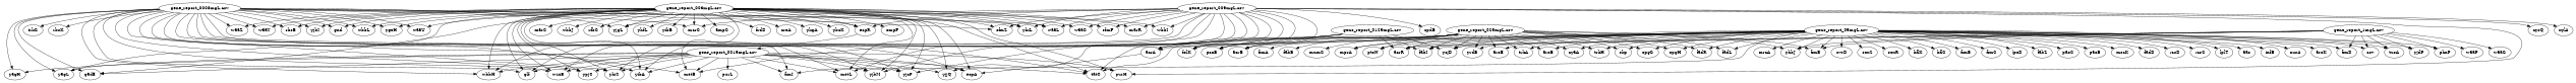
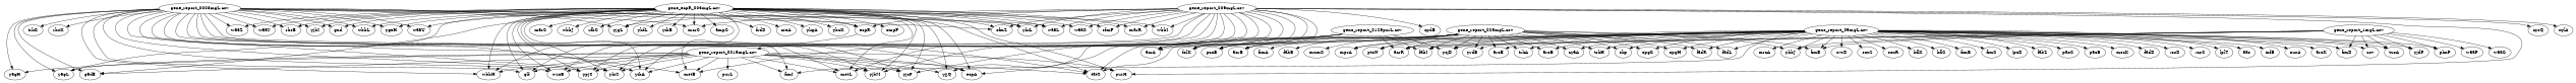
  digraph {
    n1 [label="gene_report_0008mgL.csv"]
    n2 [label=tatC]
    n3 [label=ecpA]
    n4 [label=ecpR]
    n5 [label=wbbH]
    n6 [label=glf]
    n7 [label=wzxB]
    n8 [label=ypjC]
    n9 [label=yhiS]
    n10 [label=yibA]
    n11 [label=metB]
    n12 [label=metL]
    n13 [label=yjbM]
    n14 [label=yjcF]
    n15 [label=yagL]
    n16 [label=gadE]
    n17 [label=yagH]
    n18 [label=fimI]
    n19 [label=sfmZ]
    n20 [label=yhiL]
    n21 [label=waaL]
    n22 [label=yjgL]
    n23 [label=mcrC]
    n24 [label=gnd]
    n25 [label=wbbL]
    n26 [label=ygeH]
    n27 [label=waaU]
    n28 [label=waaZ]
    n29 [label=waaY]
    n30 [label=rbsB]
    n31 [label=yjbI]
    n32 [label=trkG]
    n33 [label=rbsK]
    n34 [label="gene_report_0015mgL.csv"]
    n35 [label=purH]
    n36 [label=yjjQ]
    n37 [label=purL]
-   n38 [label="gene_report_003mgL.csv"]
+   n38 [label="gene_ecpR_003mgL.csv"]
    n39 [label=ykgA]
    n40 [label=sfmF]
    n41 [label=marR]
    n42 [label=wbbI]
    n43 [label=waaC]
    n44 [label=ybcK]
    n45 [label=ompF]
    n46 [label=marC]
    n47 [label=wbbJ]
    n48 [label=rfbC]
    n49 [label=yhfL]
    n50 [label=yibB]
    n51 [label=ampC]
    n52 [label=frdD]
    n53 [label=creA]
    n54 [label="gene_report_009mgL.csv"]
    n55 [label=xylA]
    n56 [label=cpdB]
    n57 [label=cysQ]
-   n58 [label="gene_report_0125mgL.csv"]
+   n58 [label="gene_report_0125purL.csv"]
    n59 [label=folK]
    n60 [label=pcnB]
    n61 [label=acrB]
    n62 [label=acrA]
    n63 [label=acrR]
    n64 [label=fabI]
    n65 [label=ycjD]
    n66 [label="gene_report_025mgL.csv"]
    n67 [label=yhbJ]
    n68 [label=fimE]
    n69 [label=skp]
    n70 [label=opgG]
    n71 [label=opgH]
    n72 [label=fadR]
    n73 [label=fadL]
    n74 [label=mprA]
    n75 [label=ptsN]
    n76 [label=yrdB]
    n77 [label=aroE]
    n78 [label=trkA]
    n79 [label=aroB]
    n80 [label=cyaA]
    n81 [label=trkH]
    n82 [label=fabB]
    n83 [label=mnmC]
    n84 [label=fimA]
    n85 [label="gene_report_05mgL.csv"]
    n86 [label=lpxD]
    n87 [label=fabZ]
    n88 [label=paoC]
    n89 [label=paoB]
    n90 [label=mscK]
    n91 [label=fadD]
    n92 [label=rcsD]
    n93 [label=rcsC]
    n94 [label=lplT]
    n95 [label=aas]
    n96 [label=infB]
    n97 [label=nusA]
    n98 [label=aroK]
    n99 [label=mrcA]
    n100 [label=csv]
    n101 [label=tusA]
    n102 [label=yjdP]
    n103 [label=phnP]
    n104 [label=fimD]
    n105 [label=uvrD]
    n106 [label=soxS]
    n107 [label=soxR]
    n108 [label=hflK]
    n109 [label=hflC]
    n110 [label=fimB]
    n111 [label=fimC]
    n112 [label="gene_report_1mgL.csv"]
    n113 [label=waaP]
    n114 [label=waaG]
    n1 -> n2
    n1 -> n3
    n1 -> n4
    n1 -> n5
    n1 -> n6
    n1 -> n7
    n1 -> n8
    n1 -> n9
    n1 -> n10
    n1 -> n11
    n1 -> n12
    n1 -> n13
    n1 -> n14
    n1 -> n15
    n1 -> n16
    n1 -> n17
    n1 -> n18
    n1 -> n19
    n1 -> n20
    n1 -> n21
    n1 -> n22
    n1 -> n23
    n1 -> n24
    n1 -> n25
    n1 -> n26
    n1 -> n27
    n1 -> n28
    n1 -> n29
    n1 -> n30
    n1 -> n31
    n1 -> n32
    n1 -> n33
    n4 -> n34
    n34 -> n2
    n34 -> n3
    n34 -> n5
    n34 -> n6
    n34 -> n7
    n34 -> n8
    n34 -> n9
    n34 -> n10
    n34 -> n11
    n34 -> n12
    n34 -> n13
    n34 -> n14
    n34 -> n15
    n34 -> n16
    n34 -> n17
    n34 -> n18
    n34 -> n35
    n34 -> n36
    n34 -> n37
    n38 -> n2
    n38 -> n3
    n38 -> n4
    n38 -> n5
    n38 -> n6
    n38 -> n7
    n38 -> n8
    n38 -> n9
    n38 -> n10
    n38 -> n11
    n38 -> n12
    n38 -> n13
    n38 -> n14
    n38 -> n15
    n38 -> n16
    n38 -> n19
    n38 -> n20
    n38 -> n21
    n38 -> n22
    n38 -> n23
    n38 -> n24
    n38 -> n25
    n38 -> n26
    n38 -> n27
    n38 -> n28
    n38 -> n29
    n38 -> n30
    n38 -> n31
    n38 -> n35
    n38 -> n36
    n38 -> n39
    n38 -> n40
    n38 -> n41
    n38 -> n42
    n38 -> n43
    n38 -> n44
    n38 -> n45
    n38 -> n46
    n38 -> n47
    n38 -> n48
    n38 -> n49
    n38 -> n50
    n38 -> n51
    n38 -> n52
    n38 -> n53
    n54 -> n2
-   n62 -> n3
+   n54 -> n3
    n54 -> n4
    n54 -> n5
    n54 -> n6
    n54 -> n7
+   n54 -> n8
    n54 -> n9
    n54 -> n10
    n54 -> n11
    n54 -> n12
    n54 -> n13
    n54 -> n14
    n54 -> n19
    n54 -> n20
    n54 -> n21
    n54 -> n22
    n54 -> n23
    n54 -> n35
    n54 -> n36
    n54 -> n40
    n54 -> n41
    n54 -> n42
    n54 -> n43
    n54 -> n55
    n54 -> n56
    n54 -> n57
    n58 -> n59
    n58 -> n60
    n58 -> n61
    n58 -> n62
    n58 -> n63
    n58 -> n64
    n58 -> n65
    n66 -> n2
    n66 -> n59
    n66 -> n60
    n66 -> n61
    n66 -> n62
    n66 -> n63
    n66 -> n64
    n66 -> n65
    n66 -> n67
    n66 -> n68
    n66 -> n69
    n66 -> n70
    n66 -> n71
    n66 -> n72
    n66 -> n73
    n66 -> n74
    n66 -> n75
    n66 -> n76
    n66 -> n77
    n66 -> n78
    n66 -> n79
    n66 -> n80
    n66 -> n81
    n66 -> n82
    n66 -> n83
    n66 -> n84
    n85 -> n18
    n85 -> n59
    n85 -> n60
    n85 -> n61
    n85 -> n62
    n85 -> n63
    n85 -> n64
    n85 -> n65
    n85 -> n67
    n85 -> n68
    n85 -> n69
    n85 -> n70
    n85 -> n71
    n85 -> n72
    n85 -> n73
    n85 -> n74
    n85 -> n75
    n85 -> n76
    n85 -> n77
    n85 -> n78
    n85 -> n79
    n85 -> n80
    n85 -> n81
    n85 -> n86
    n85 -> n87
    n85 -> n88
    n85 -> n89
    n85 -> n90
    n85 -> n91
    n85 -> n92
    n85 -> n93
    n85 -> n94
    n85 -> n95
    n85 -> n96
    n85 -> n97
    n85 -> n98
    n85 -> n99
    n85 -> n100
    n85 -> n101
    n85 -> n102
    n85 -> n103
    n85 -> n104
    n85 -> n105
    n85 -> n106
    n85 -> n107
    n85 -> n108
    n85 -> n109
    n85 -> n110
    n85 -> n111
    n112 -> n63
    n112 -> n64
    n112 -> n65
    n112 -> n67
    n112 -> n68
    n112 -> n100
    n112 -> n101
    n112 -> n102
    n112 -> n103
    n112 -> n104
    n112 -> n113
    n112 -> n114
  }
